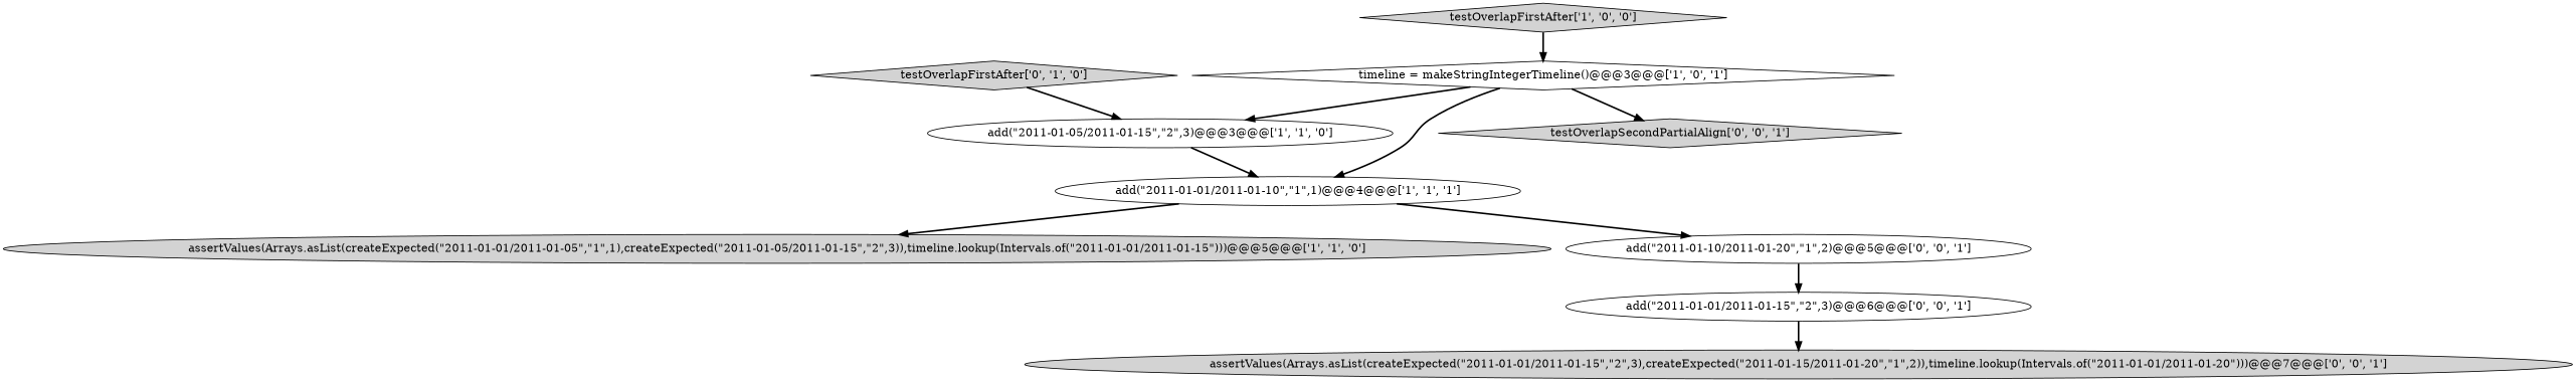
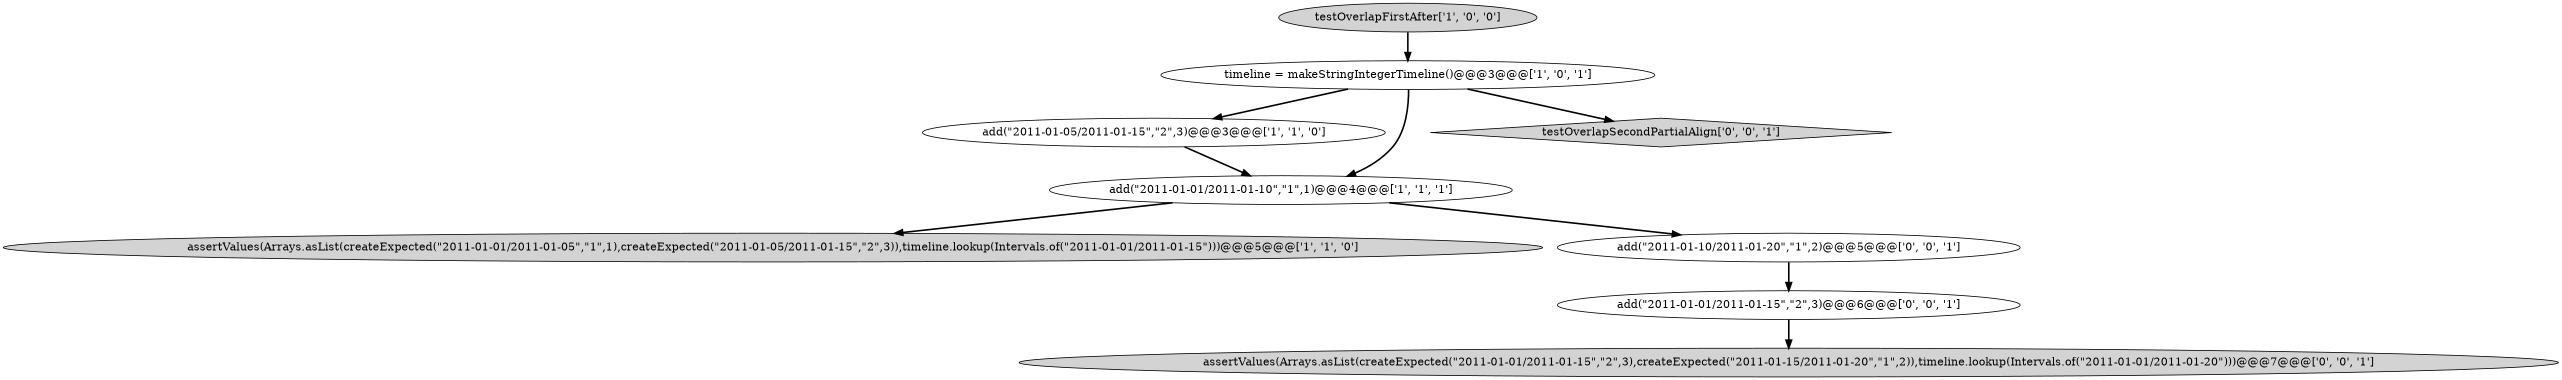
  digraph {
    node [fillcolor=lightgray shape=ellipse style=filled]
    edge [style=bold]
    n1 [label="assertValues(Arrays.asList(createExpected(\"2011-01-01/2011-01-05\",\"1\",1),createExpected(\"2011-01-05/2011-01-15\",\"2\",3)),timeline.lookup(Intervals.of(\"2011-01-01/2011-01-15\")))@@@5@@@['1', '1', '0']"]
    n2 [label="assertValues(Arrays.asList(createExpected(\"2011-01-01/2011-01-15\",\"2\",3),createExpected(\"2011-01-15/2011-01-20\",\"1\",2)),timeline.lookup(Intervals.of(\"2011-01-01/2011-01-20\")))@@@7@@@['0', '0', '1']"]
    n3 [fillcolor=white label="add(\"2011-01-05/2011-01-15\",\"2\",3)@@@3@@@['1', '1', '0']"]
    n4 [fillcolor=white label="add(\"2011-01-01/2011-01-10\",\"1\",1)@@@4@@@['1', '1', '1']"]
    n5 [fillcolor=white label="add(\"2011-01-10/2011-01-20\",\"1\",2)@@@5@@@['0', '0', '1']"]
    n6 [label="testOverlapSecondPartialAlign['0', '0', '1']" shape=diamond]
-   n7 [fillcolor=white label="timeline = makeStringIntegerTimeline()@@@3@@@['1', '0', '1']" shape=diamond]
+   n7 [fillcolor=white label="timeline = makeStringIntegerTimeline()@@@3@@@['1', '0', '1']"]
    n8 [fillcolor=white label="add(\"2011-01-01/2011-01-15\",\"2\",3)@@@6@@@['0', '0', '1']"]
-   n9 [label="testOverlapFirstAfter['1', '0', '0']" shape=diamond]
-   n10 [label="testOverlapFirstAfter['0', '1', '0']" shape=diamond]
+   n9 [label="testOverlapFirstAfter['1', '0', '0']"]
    n3 -> n4
    n4 -> n1
    n4 -> n5
    n5 -> n8
    n7 -> n3
    n7 -> n4
    n7 -> n6
    n8 -> n2
    n9 -> n7
-   n10 -> n3
  }
